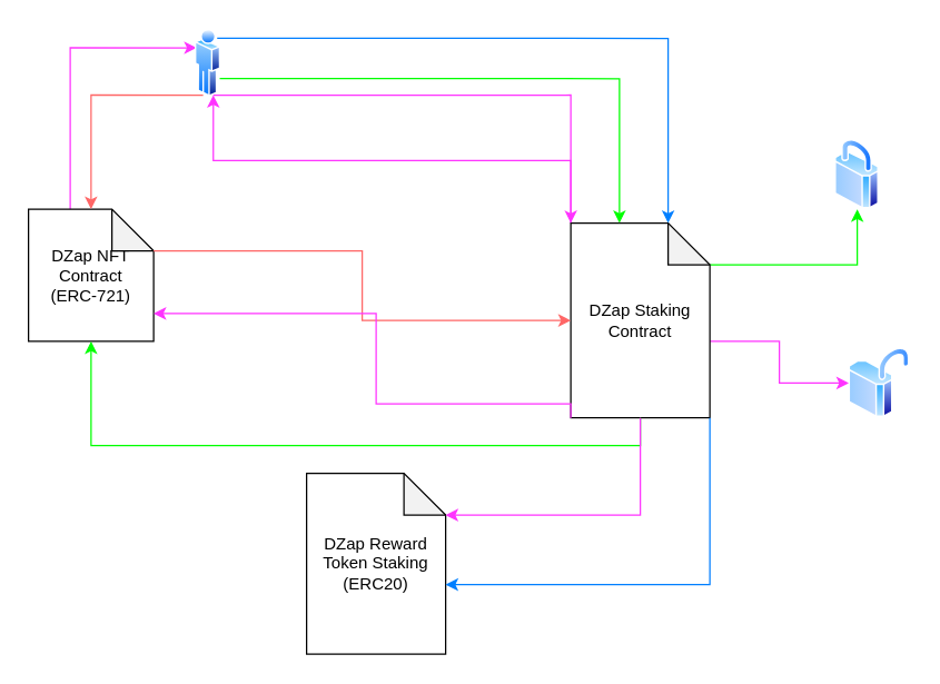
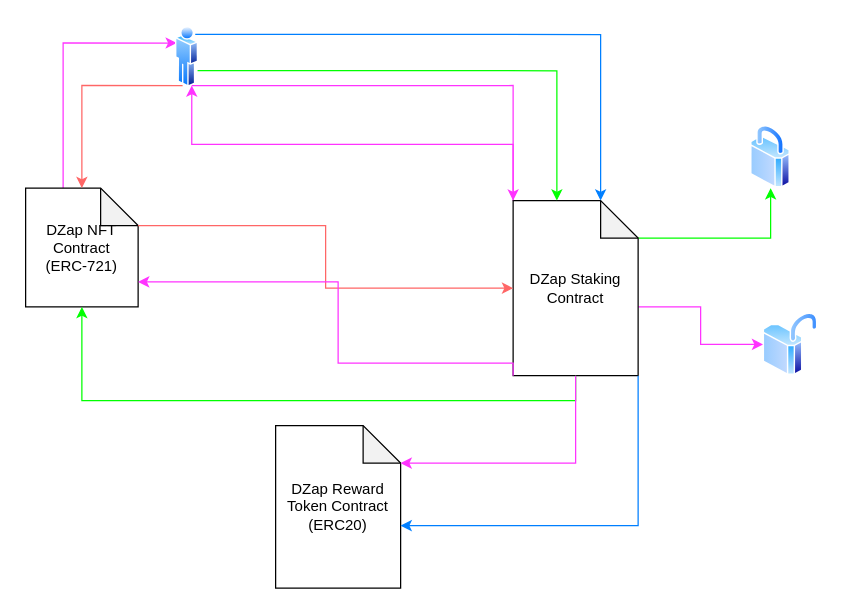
  <mxCell id="0" />
  <mxCell id="1" parent="0" />
  <mxCell id="2" style="edgeStyle=orthogonalEdgeStyle;rounded=0;orthogonalLoop=1;jettySize=auto;html=1;exitX=0;exitY=0;exitDx=30;exitDy=0;exitPerimeter=0;entryX=0;entryY=0.25;entryDx=0;entryDy=0;strokeColor=#FF33FF;" edge="1" parent="1" source="3" target="10"><mxGeometry relative="1" as="geometry" /></mxCell>
  <mxCell id="3" value="DZap NFT Contract&lt;div&gt;(ERC-721)&lt;/div&gt;" style="shape=note;whiteSpace=wrap;html=1;backgroundOutline=1;darkOpacity=0.05;" vertex="1" parent="1"><mxGeometry x="20" y="150" width="90" height="95" as="geometry" /></mxCell>
- <mxCell id="4" value="DZap Reward Token Staking&lt;div&gt;(ERC20)&lt;/div&gt;" style="shape=note;whiteSpace=wrap;html=1;backgroundOutline=1;darkOpacity=0.05;" vertex="1" parent="1"><mxGeometry x="220" y="340" width="100" height="130" as="geometry" /></mxCell>
+ <mxCell id="4" value="DZap Reward Token Contract&lt;div&gt;(ERC20)&lt;/div&gt;" style="shape=note;whiteSpace=wrap;html=1;backgroundOutline=1;darkOpacity=0.05;" vertex="1" parent="1"><mxGeometry x="220" y="340" width="100" height="130" as="geometry" /></mxCell>
  <mxCell id="5" style="edgeStyle=orthogonalEdgeStyle;rounded=0;orthogonalLoop=1;jettySize=auto;html=1;exitX=0;exitY=0;exitDx=100;exitDy=30;exitPerimeter=0;entryX=0.5;entryY=1;entryDx=0;entryDy=0;strokeColor=#00FF00;" edge="1" parent="1" source="8" target="11"><mxGeometry relative="1" as="geometry" /></mxCell>
  <mxCell id="6" style="edgeStyle=orthogonalEdgeStyle;rounded=0;orthogonalLoop=1;jettySize=auto;html=1;exitX=0;exitY=0;exitDx=100;exitDy=85;exitPerimeter=0;entryX=0;entryY=0.5;entryDx=0;entryDy=0;strokeColor=#FF33FF;" edge="1" parent="1" source="8" target="12"><mxGeometry relative="1" as="geometry" /></mxCell>
  <mxCell id="7" style="edgeStyle=orthogonalEdgeStyle;rounded=0;orthogonalLoop=1;jettySize=auto;html=1;exitX=0;exitY=0;exitDx=0;exitDy=0;exitPerimeter=0;entryX=0.75;entryY=1;entryDx=0;entryDy=0;strokeColor=#FF33FF;" edge="1" parent="1" source="8" target="10"><mxGeometry relative="1" as="geometry" /></mxCell>
  <mxCell id="8" value="DZap Staking Contract" style="shape=note;whiteSpace=wrap;html=1;backgroundOutline=1;darkOpacity=0.05;" vertex="1" parent="1"><mxGeometry x="410" y="160" width="100" height="140" as="geometry" /></mxCell>
  <mxCell id="9" style="edgeStyle=orthogonalEdgeStyle;rounded=0;orthogonalLoop=1;jettySize=auto;html=1;exitX=0.25;exitY=1;exitDx=0;exitDy=0;strokeColor=#FF6666;" edge="1" parent="1" source="10" target="3"><mxGeometry relative="1" as="geometry" /></mxCell>
  <mxCell id="10" value="" style="image;aspect=fixed;perimeter=ellipsePerimeter;html=1;align=center;shadow=0;dashed=0;spacingTop=3;image=img/lib/active_directory/user.svg;" vertex="1" parent="1"><mxGeometry x="140" y="20" width="18.5" height="50" as="geometry" /></mxCell>
  <mxCell id="11" value="" style="image;aspect=fixed;perimeter=ellipsePerimeter;html=1;align=center;shadow=0;dashed=0;spacingTop=3;image=img/lib/active_directory/secure.svg;strokeColor=#FF6666;" vertex="1" parent="1"><mxGeometry x="600" y="100" width="32" height="50" as="geometry" /></mxCell>
  <mxCell id="12" value="" style="image;aspect=fixed;perimeter=ellipsePerimeter;html=1;align=center;shadow=0;dashed=0;spacingTop=3;image=img/lib/active_directory/not_secure.svg;" vertex="1" parent="1"><mxGeometry x="610" y="250" width="44" height="50" as="geometry" /></mxCell>
  <mxCell id="13" style="edgeStyle=orthogonalEdgeStyle;rounded=0;orthogonalLoop=1;jettySize=auto;html=1;exitX=0;exitY=0;exitDx=90;exitDy=30;exitPerimeter=0;entryX=0;entryY=0.5;entryDx=0;entryDy=0;entryPerimeter=0;strokeColor=#FF6666;" edge="1" parent="1" source="3" target="8"><mxGeometry relative="1" as="geometry" /></mxCell>
  <mxCell id="14" style="edgeStyle=orthogonalEdgeStyle;rounded=0;orthogonalLoop=1;jettySize=auto;html=1;exitX=1;exitY=0.75;exitDx=0;exitDy=0;entryX=0;entryY=0;entryDx=35;entryDy=0;entryPerimeter=0;strokeColor=#00FF00;" edge="1" parent="1" source="10" target="8"><mxGeometry relative="1" as="geometry" /></mxCell>
  <mxCell id="15" style="edgeStyle=orthogonalEdgeStyle;rounded=0;orthogonalLoop=1;jettySize=auto;html=1;exitX=0.5;exitY=1;exitDx=0;exitDy=0;exitPerimeter=0;entryX=0.5;entryY=1;entryDx=0;entryDy=0;entryPerimeter=0;strokeColor=#00FF00;" edge="1" parent="1" source="8" target="3"><mxGeometry relative="1" as="geometry" /></mxCell>
  <mxCell id="16" style="edgeStyle=orthogonalEdgeStyle;rounded=0;orthogonalLoop=1;jettySize=auto;html=1;exitX=1;exitY=1;exitDx=0;exitDy=0;exitPerimeter=0;entryX=0;entryY=0;entryDx=100;entryDy=80;entryPerimeter=0;strokeColor=#007FFF;" edge="1" parent="1" source="8" target="4"><mxGeometry relative="1" as="geometry" /></mxCell>
  <mxCell id="17" style="edgeStyle=orthogonalEdgeStyle;rounded=0;orthogonalLoop=1;jettySize=auto;html=1;exitX=1;exitY=0;exitDx=0;exitDy=0;entryX=0;entryY=0;entryDx=70;entryDy=0;entryPerimeter=0;strokeColor=#007FFF;" edge="1" parent="1" source="10" target="8"><mxGeometry relative="1" as="geometry" /></mxCell>
  <mxCell id="18" style="edgeStyle=orthogonalEdgeStyle;rounded=0;orthogonalLoop=1;jettySize=auto;html=1;exitX=0.75;exitY=1;exitDx=0;exitDy=0;entryX=0;entryY=0;entryDx=0;entryDy=0;entryPerimeter=0;strokeColor=#FF33FF;" edge="1" parent="1" source="10" target="8"><mxGeometry relative="1" as="geometry" /></mxCell>
  <mxCell id="19" style="edgeStyle=orthogonalEdgeStyle;rounded=0;orthogonalLoop=1;jettySize=auto;html=1;exitX=0;exitY=1;exitDx=0;exitDy=0;exitPerimeter=0;entryX=0;entryY=0;entryDx=90;entryDy=75;entryPerimeter=0;strokeColor=#FF33FF;" edge="1" parent="1" source="8" target="3"><mxGeometry relative="1" as="geometry"><Array as="points"><mxPoint x="270" y="290" /><mxPoint x="270" y="225" /></Array></mxGeometry></mxCell>
  <mxCell id="20" style="edgeStyle=orthogonalEdgeStyle;rounded=0;orthogonalLoop=1;jettySize=auto;html=1;exitX=0.5;exitY=1;exitDx=0;exitDy=0;exitPerimeter=0;entryX=0;entryY=0;entryDx=100;entryDy=30;entryPerimeter=0;strokeColor=#FF33FF;" edge="1" parent="1" source="8" target="4"><mxGeometry relative="1" as="geometry" /></mxCell>
